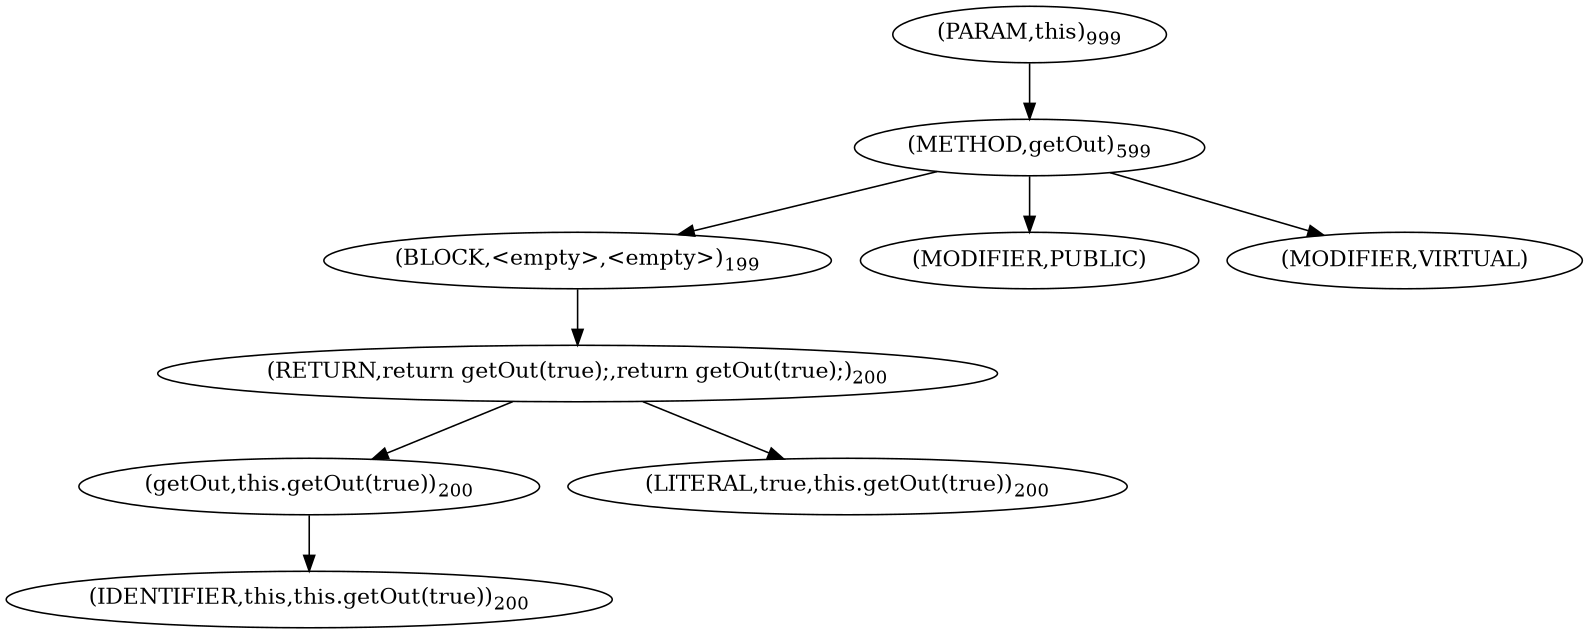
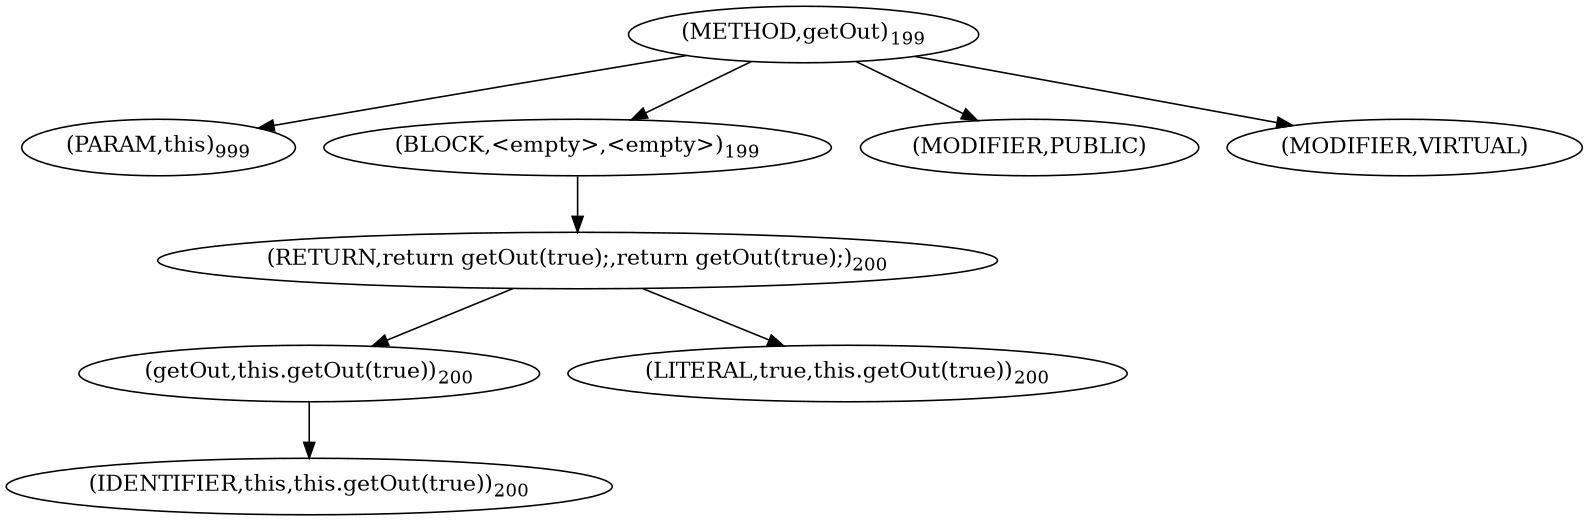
  digraph {
-   n1 [label=<(METHOD,getOut)<SUB>599</SUB>>]
+   n1 [label=<(METHOD,getOut)<SUB>199</SUB>>]
    n2 [label=<(PARAM,this)<SUB>999</SUB>>]
    n3 [label=<(BLOCK,&lt;empty&gt;,&lt;empty&gt;)<SUB>199</SUB>>]
    n4 [label=<(MODIFIER,PUBLIC)>]
    n5 [label=<(MODIFIER,VIRTUAL)>]
    n6 [label=<(RETURN,return getOut(true);,return getOut(true);)<SUB>200</SUB>>]
    n7 [label=<(getOut,this.getOut(true))<SUB>200</SUB>>]
    n8 [label=<(LITERAL,true,this.getOut(true))<SUB>200</SUB>>]
    n9 [label=<(IDENTIFIER,this,this.getOut(true))<SUB>200</SUB>>]
-   n2 -> n1
+   n1 -> n2
    n1 -> n3
    n1 -> n4
    n1 -> n5
    n3 -> n6
    n6 -> n7
    n6 -> n8
    n7 -> n9
  }
